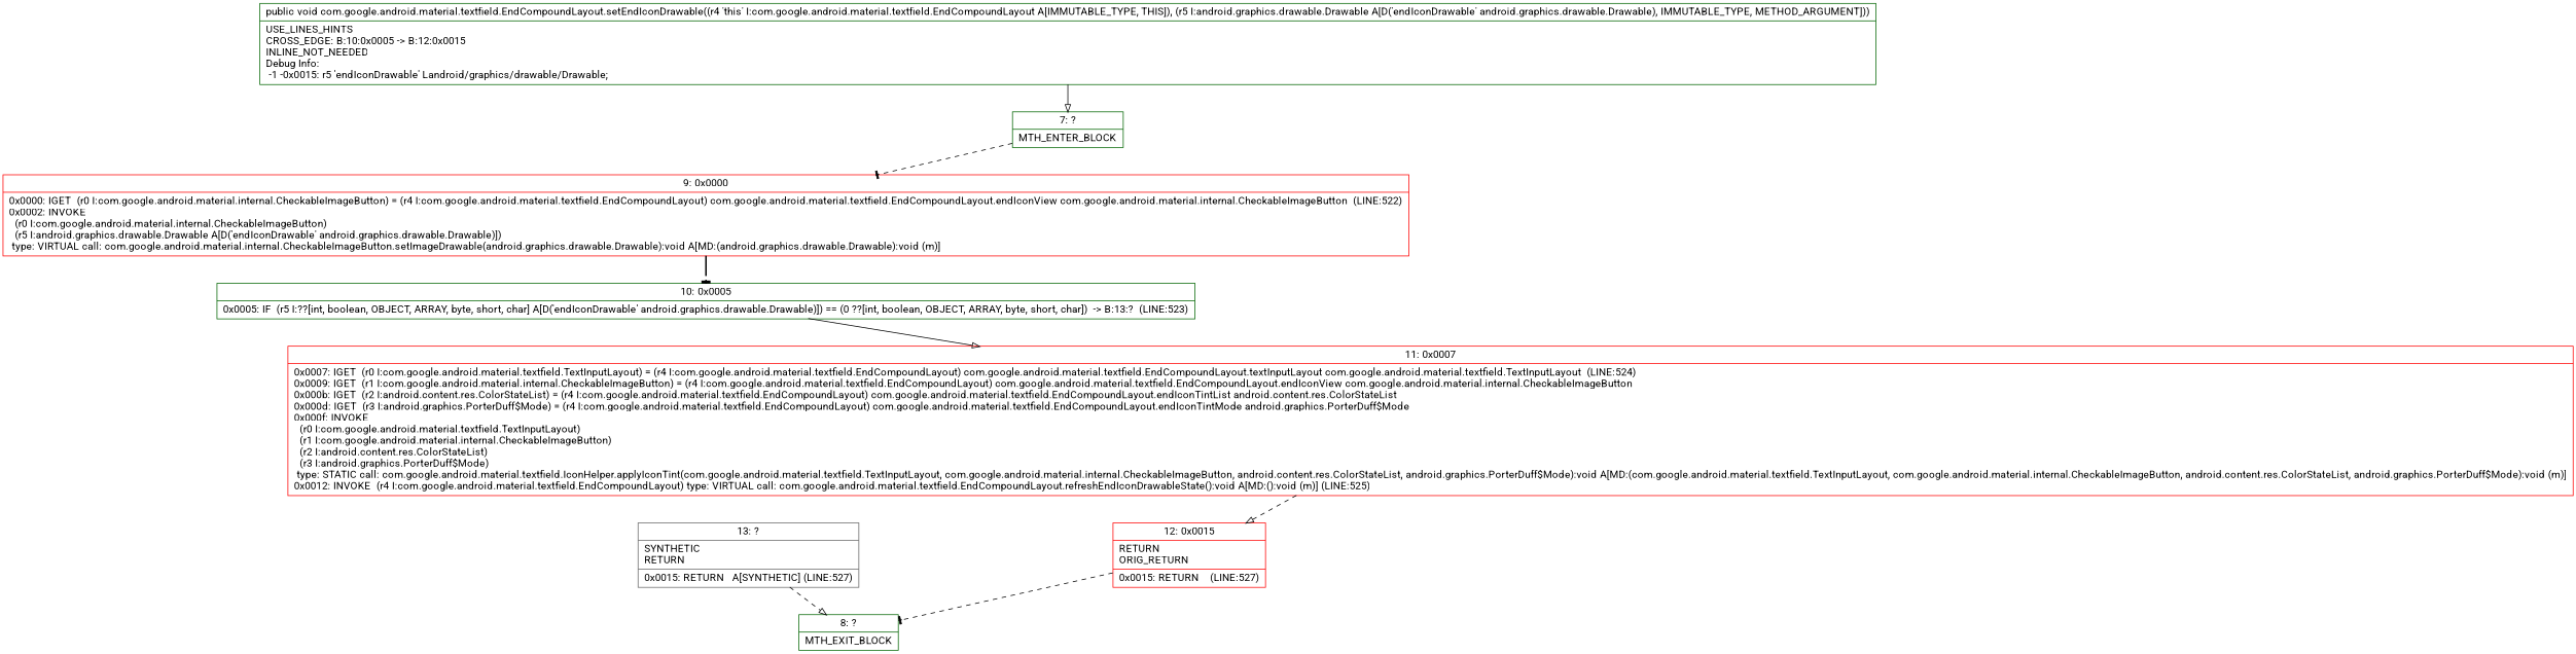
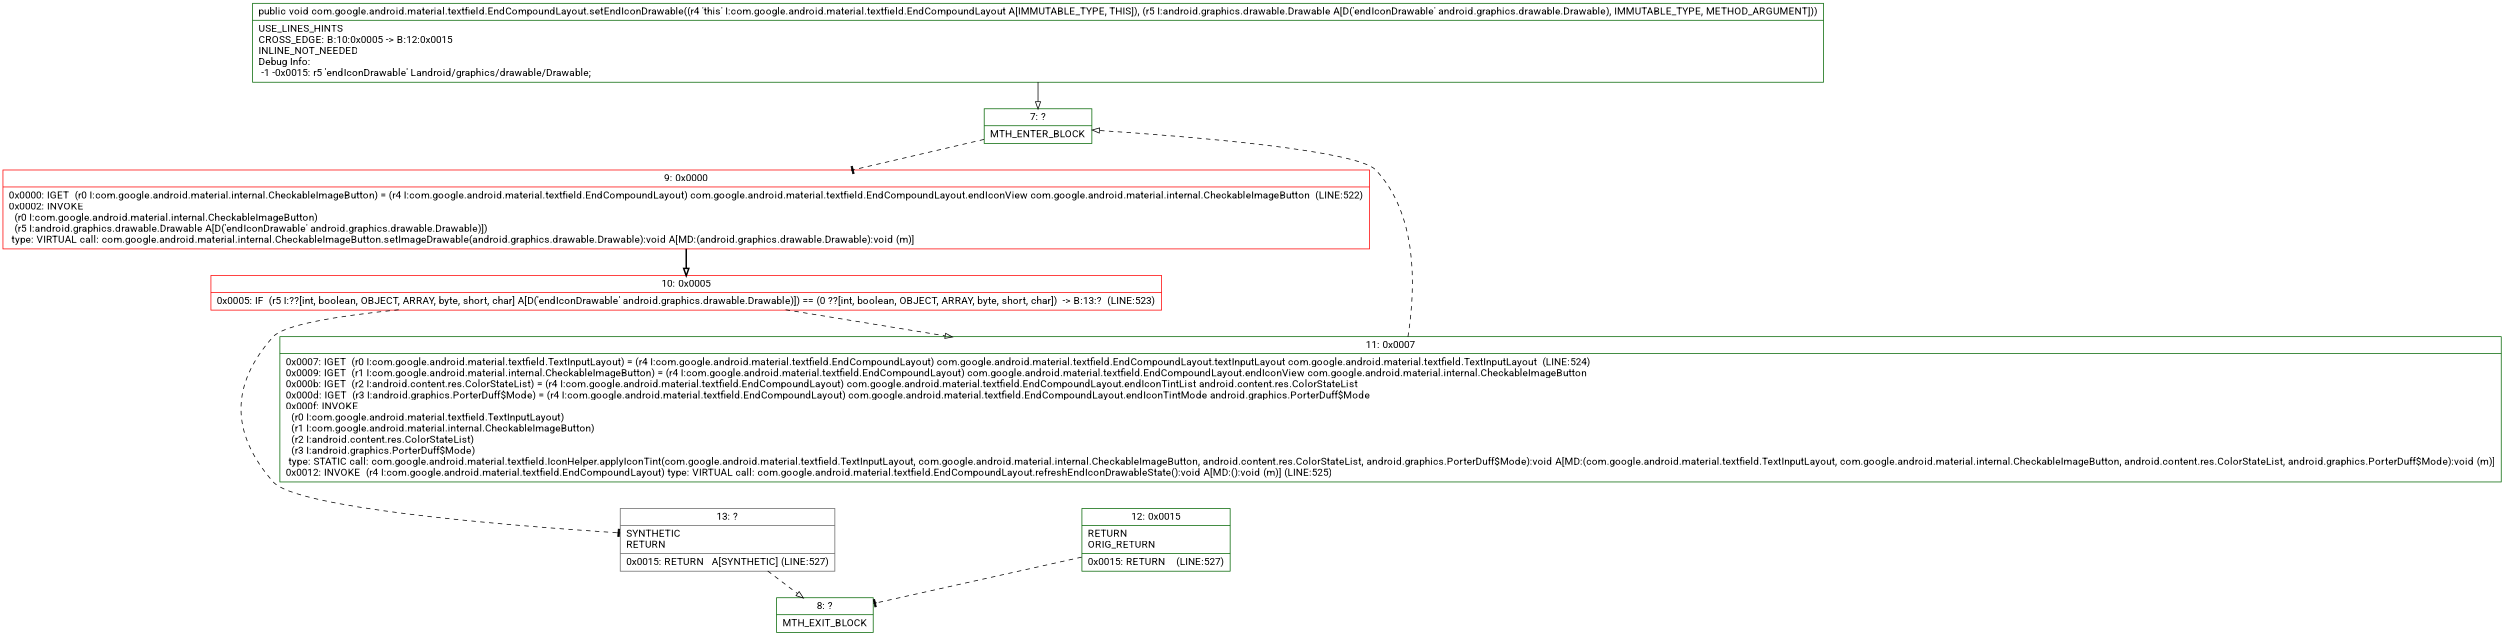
  digraph {
    fontname=Roboto
    node [color=darkgreen fontname=Roboto shape=record]
    edge [arrowhead=onormal fontname=Roboto style=dashed]
    n1 [label="{7\:\ ?|MTH_ENTER_BLOCK\l}"]
    n2 [color=red label="{9\:\ 0x0000|0x0000: IGET  (r0 I:com.google.android.material.internal.CheckableImageButton) = (r4 I:com.google.android.material.textfield.EndCompoundLayout) com.google.android.material.textfield.EndCompoundLayout.endIconView com.google.android.material.internal.CheckableImageButton  (LINE:522)\l0x0002: INVOKE  \l  (r0 I:com.google.android.material.internal.CheckableImageButton)\l  (r5 I:android.graphics.drawable.Drawable A[D('endIconDrawable' android.graphics.drawable.Drawable)])\l type: VIRTUAL call: com.google.android.material.internal.CheckableImageButton.setImageDrawable(android.graphics.drawable.Drawable):void A[MD:(android.graphics.drawable.Drawable):void (m)]\l}"]
-   n3 [label="{10\:\ 0x0005|0x0005: IF  (r5 I:??[int, boolean, OBJECT, ARRAY, byte, short, char] A[D('endIconDrawable' android.graphics.drawable.Drawable)]) == (0 ??[int, boolean, OBJECT, ARRAY, byte, short, char])  \-\> B:13:?  (LINE:523)\l}"]
-   n4 [color=red label="{11\:\ 0x0007|0x0007: IGET  (r0 I:com.google.android.material.textfield.TextInputLayout) = (r4 I:com.google.android.material.textfield.EndCompoundLayout) com.google.android.material.textfield.EndCompoundLayout.textInputLayout com.google.android.material.textfield.TextInputLayout  (LINE:524)\l0x0009: IGET  (r1 I:com.google.android.material.internal.CheckableImageButton) = (r4 I:com.google.android.material.textfield.EndCompoundLayout) com.google.android.material.textfield.EndCompoundLayout.endIconView com.google.android.material.internal.CheckableImageButton \l0x000b: IGET  (r2 I:android.content.res.ColorStateList) = (r4 I:com.google.android.material.textfield.EndCompoundLayout) com.google.android.material.textfield.EndCompoundLayout.endIconTintList android.content.res.ColorStateList \l0x000d: IGET  (r3 I:android.graphics.PorterDuff$Mode) = (r4 I:com.google.android.material.textfield.EndCompoundLayout) com.google.android.material.textfield.EndCompoundLayout.endIconTintMode android.graphics.PorterDuff$Mode \l0x000f: INVOKE  \l  (r0 I:com.google.android.material.textfield.TextInputLayout)\l  (r1 I:com.google.android.material.internal.CheckableImageButton)\l  (r2 I:android.content.res.ColorStateList)\l  (r3 I:android.graphics.PorterDuff$Mode)\l type: STATIC call: com.google.android.material.textfield.IconHelper.applyIconTint(com.google.android.material.textfield.TextInputLayout, com.google.android.material.internal.CheckableImageButton, android.content.res.ColorStateList, android.graphics.PorterDuff$Mode):void A[MD:(com.google.android.material.textfield.TextInputLayout, com.google.android.material.internal.CheckableImageButton, android.content.res.ColorStateList, android.graphics.PorterDuff$Mode):void (m)]\l0x0012: INVOKE  (r4 I:com.google.android.material.textfield.EndCompoundLayout) type: VIRTUAL call: com.google.android.material.textfield.EndCompoundLayout.refreshEndIconDrawableState():void A[MD:():void (m)] (LINE:525)\l}"]
+   n3 [color=red label="{10\:\ 0x0005|0x0005: IF  (r5 I:??[int, boolean, OBJECT, ARRAY, byte, short, char] A[D('endIconDrawable' android.graphics.drawable.Drawable)]) == (0 ??[int, boolean, OBJECT, ARRAY, byte, short, char])  \-\> B:13:?  (LINE:523)\l}"]
+   n4 [label="{11\:\ 0x0007|0x0007: IGET  (r0 I:com.google.android.material.textfield.TextInputLayout) = (r4 I:com.google.android.material.textfield.EndCompoundLayout) com.google.android.material.textfield.EndCompoundLayout.textInputLayout com.google.android.material.textfield.TextInputLayout  (LINE:524)\l0x0009: IGET  (r1 I:com.google.android.material.internal.CheckableImageButton) = (r4 I:com.google.android.material.textfield.EndCompoundLayout) com.google.android.material.textfield.EndCompoundLayout.endIconView com.google.android.material.internal.CheckableImageButton \l0x000b: IGET  (r2 I:android.content.res.ColorStateList) = (r4 I:com.google.android.material.textfield.EndCompoundLayout) com.google.android.material.textfield.EndCompoundLayout.endIconTintList android.content.res.ColorStateList \l0x000d: IGET  (r3 I:android.graphics.PorterDuff$Mode) = (r4 I:com.google.android.material.textfield.EndCompoundLayout) com.google.android.material.textfield.EndCompoundLayout.endIconTintMode android.graphics.PorterDuff$Mode \l0x000f: INVOKE  \l  (r0 I:com.google.android.material.textfield.TextInputLayout)\l  (r1 I:com.google.android.material.internal.CheckableImageButton)\l  (r2 I:android.content.res.ColorStateList)\l  (r3 I:android.graphics.PorterDuff$Mode)\l type: STATIC call: com.google.android.material.textfield.IconHelper.applyIconTint(com.google.android.material.textfield.TextInputLayout, com.google.android.material.internal.CheckableImageButton, android.content.res.ColorStateList, android.graphics.PorterDuff$Mode):void A[MD:(com.google.android.material.textfield.TextInputLayout, com.google.android.material.internal.CheckableImageButton, android.content.res.ColorStateList, android.graphics.PorterDuff$Mode):void (m)]\l0x0012: INVOKE  (r4 I:com.google.android.material.textfield.EndCompoundLayout) type: VIRTUAL call: com.google.android.material.textfield.EndCompoundLayout.refreshEndIconDrawableState():void A[MD:():void (m)] (LINE:525)\l}"]
    n5 [color=gray40 label="{13\:\ ?|SYNTHETIC\lRETURN\l|0x0015: RETURN   A[SYNTHETIC] (LINE:527)\l}"]
-   n6 [color=red label="{12\:\ 0x0015|RETURN\lORIG_RETURN\l|0x0015: RETURN    (LINE:527)\l}"]
+   n6 [label="{12\:\ 0x0015|RETURN\lORIG_RETURN\l|0x0015: RETURN    (LINE:527)\l}"]
    n7 [label="{8\:\ ?|MTH_EXIT_BLOCK\l}"]
    n8 [label="{public void com.google.android.material.textfield.EndCompoundLayout.setEndIconDrawable((r4 'this' I:com.google.android.material.textfield.EndCompoundLayout A[IMMUTABLE_TYPE, THIS]), (r5 I:android.graphics.drawable.Drawable A[D('endIconDrawable' android.graphics.drawable.Drawable), IMMUTABLE_TYPE, METHOD_ARGUMENT]))  | USE_LINES_HINTS\lCROSS_EDGE: B:10:0x0005 \-\> B:12:0x0015\lINLINE_NOT_NEEDED\lDebug Info:\l  \-1 \-0x0015: r5 'endIconDrawable' Landroid\/graphics\/drawable\/Drawable;\l}"]
    n1 -> n2 [arrowhead=tee]
-   n2 -> n3 [arrowhead=tee style=bold]
-   n3 -> n4 [style=solid]
-   n4 -> n6
+   n2 -> n3 [style=bold]
+   n3 -> n4
+   n3 -> n5 [arrowhead=tee]
+   n4 -> n1
    n5 -> n7
    n6 -> n7 [arrowhead=tee]
    n8 -> n1 [style=solid]
  }
